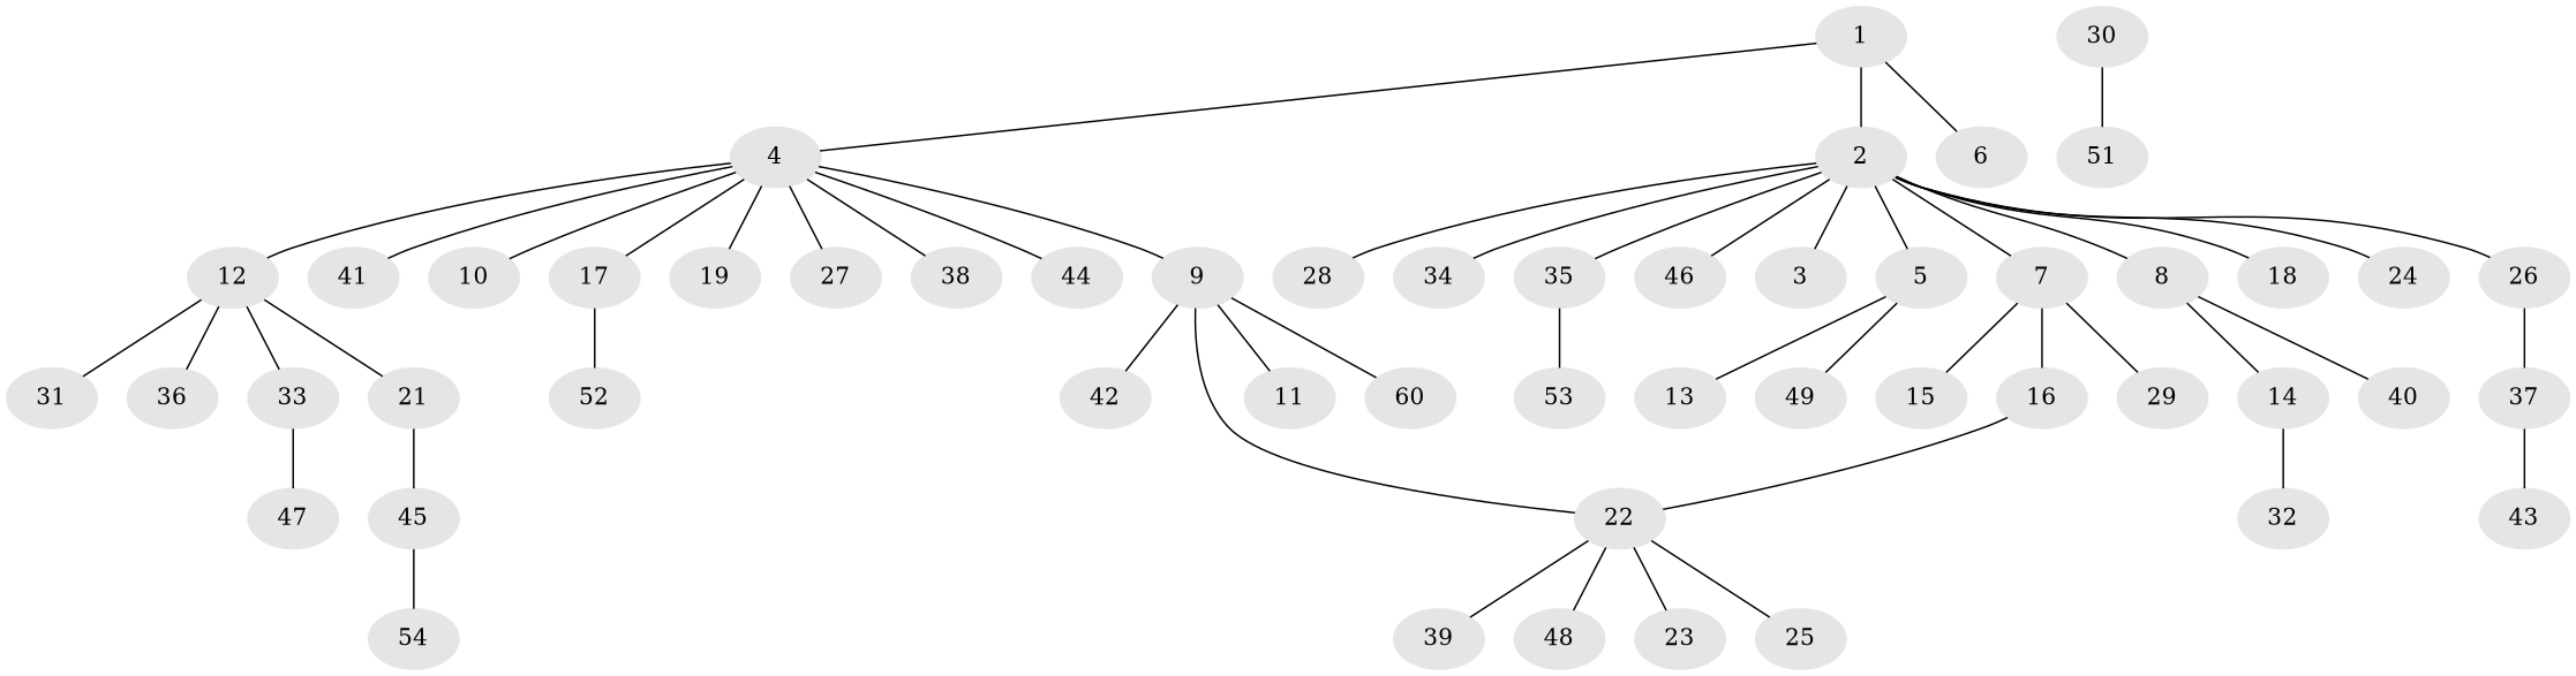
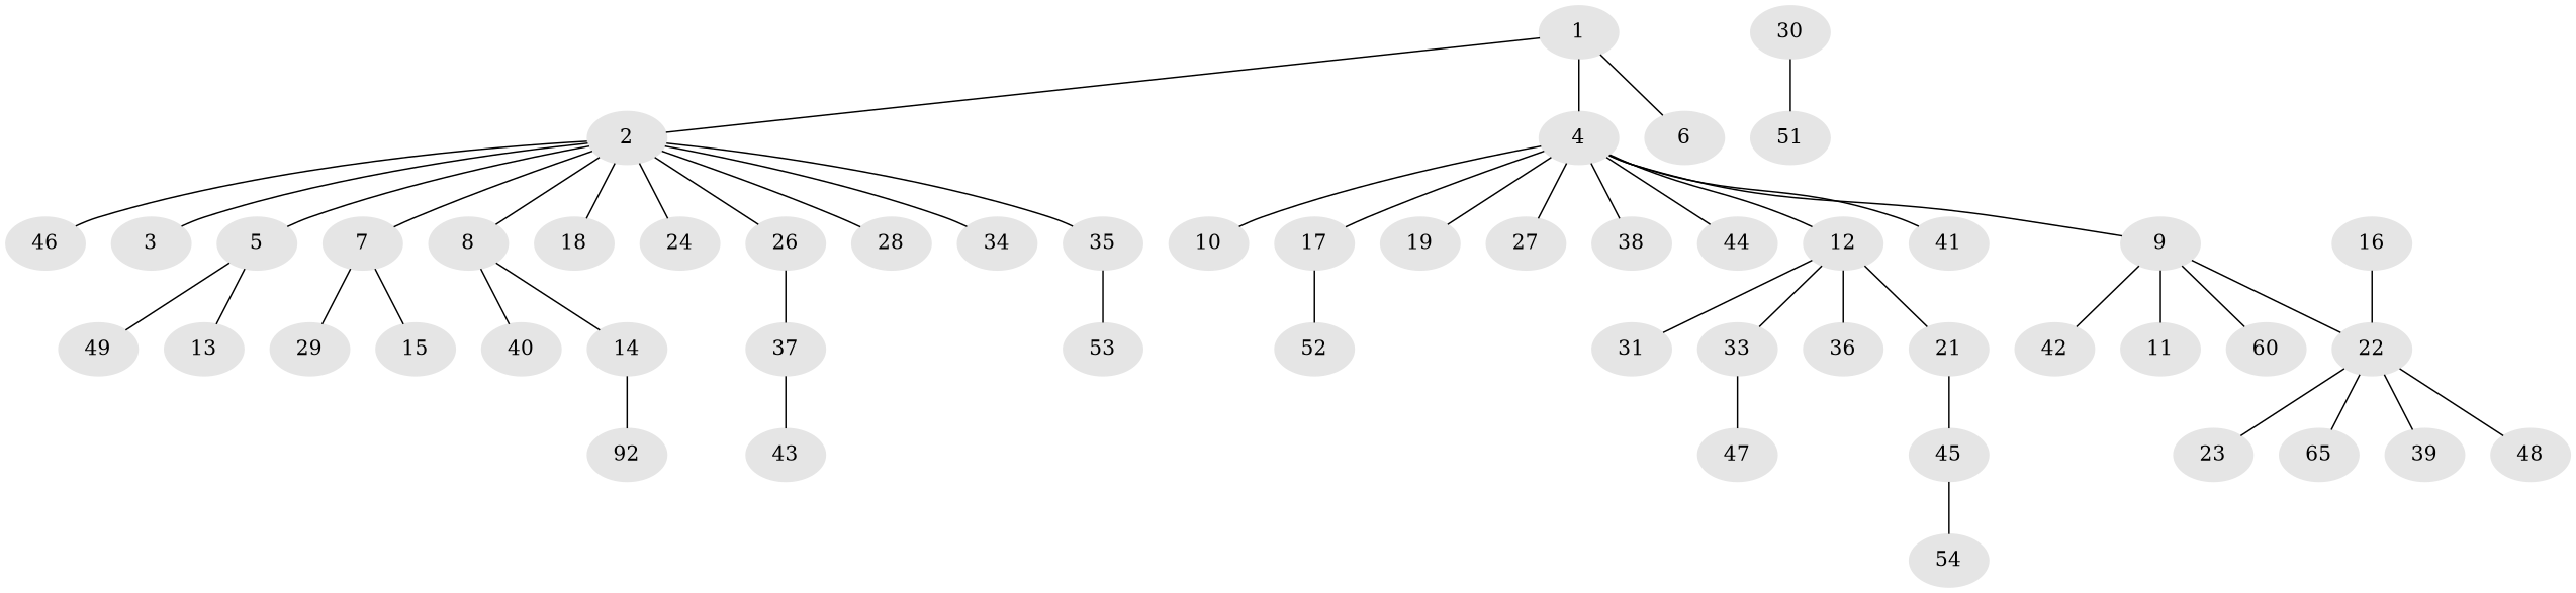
  graph {
    node [color=gray90 style=filled]
    1
    2
    4
    6
    3
    5
    7
    8
    18
    24
    26
    28
    34
    35
    46
    12
    41
    9
    10
    17
    19
    27
    38
    44
    13
    49
    15
    16
    29
    14
    40
    21
    31
    33
    36
    37
    53
    11
    n39 [label=60]
    22
    42
    52
-   32
+   32 [label=92]
    23
-   25
+   25 [label=65]
    39
    48
    45
    47
    n50 [label=54]
    30
    51
    43
    1 -- 2
    1 -- 4
    1 -- 6
    2 -- 3
    2 -- 5
    2 -- 7
    2 -- 8
    2 -- 18
    2 -- 24
    2 -- 26
    2 -- 28
    2 -- 34
    2 -- 35
    2 -- 46
    4 -- 12
    4 -- 41
    4 -- 9
    4 -- 10
    4 -- 17
    4 -- 19
    4 -- 27
    4 -- 38
    4 -- 44
    5 -- 13
    5 -- 49
    7 -- 15
-   7 -- 16
    7 -- 29
    8 -- 14
    8 -- 40
    26 -- 37
    35 -- 53
    12 -- 21
    12 -- 31
    12 -- 33
    12 -- 36
    9 -- 11
    9 -- n39
    9 -- 22
    9 -- 42
    17 -- 52
    16 -- 22
    14 -- 32
    21 -- 45
    33 -- 47
    37 -- 43
    22 -- 23
    22 -- 25
    22 -- 39
    22 -- 48
    45 -- n50
    30 -- 51
  }
